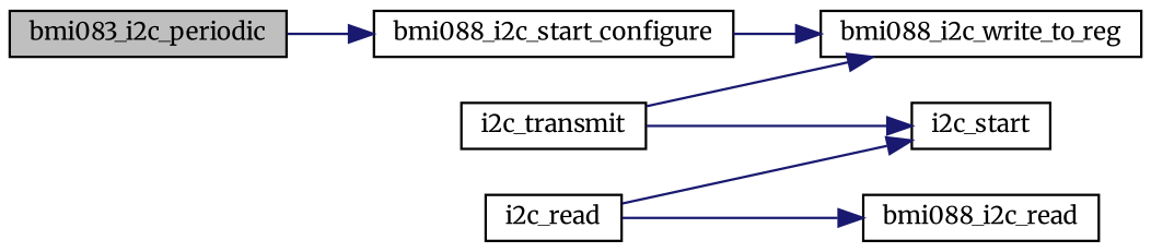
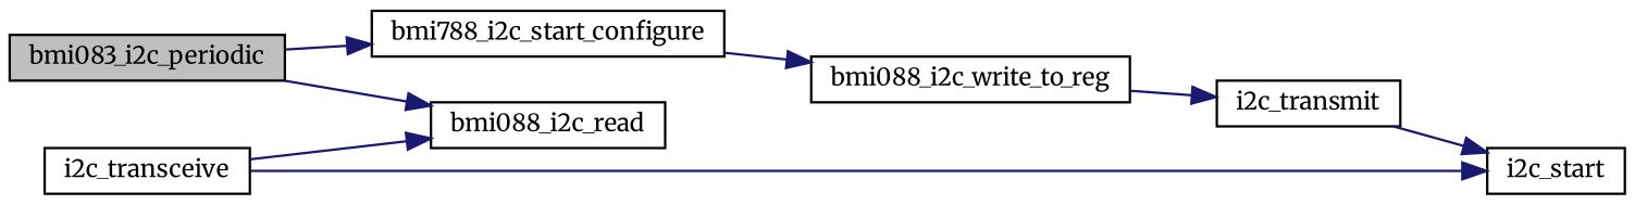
  digraph {
    fontname=Merriweather
    rankdir=LR
    node [color=black fillcolor=white fontname=Merriweather fontsize=10 shape=record style=filled]
    edge [color=midnightblue fontname=Merriweather fontsize=10 labelfontname=FreeSans labelfontsize=10 style=solid]
    n1 [fillcolor=grey75 fontcolor=black height=0.2 label=bmi083_i2c_periodic width=0.4]
    n2 [height=0.2 label=bmi088_i2c_read width=0.4]
-   n3 [height=0.2 label=bmi088_i2c_start_configure width=0.4]
+   n3 [height=0.2 label=bmi788_i2c_start_configure width=0.4]
    n4 [height=0.2 label=bmi088_i2c_write_to_reg width=0.4]
-   n5 [height=0.2 label=i2c_read width=0.4]
+   n5 [height=0.2 label=i2c_transceive width=0.4]
    n6 [height=0.2 label=i2c_start width=0.4]
    n7 [height=0.2 label=i2c_transmit width=0.4]
+   n1 -> n2
    n1 -> n3
    n3 -> n4
-   n7 -> n4
+   n4 -> n7
    n5 -> n2
    n5 -> n6
    n7 -> n6
  }
